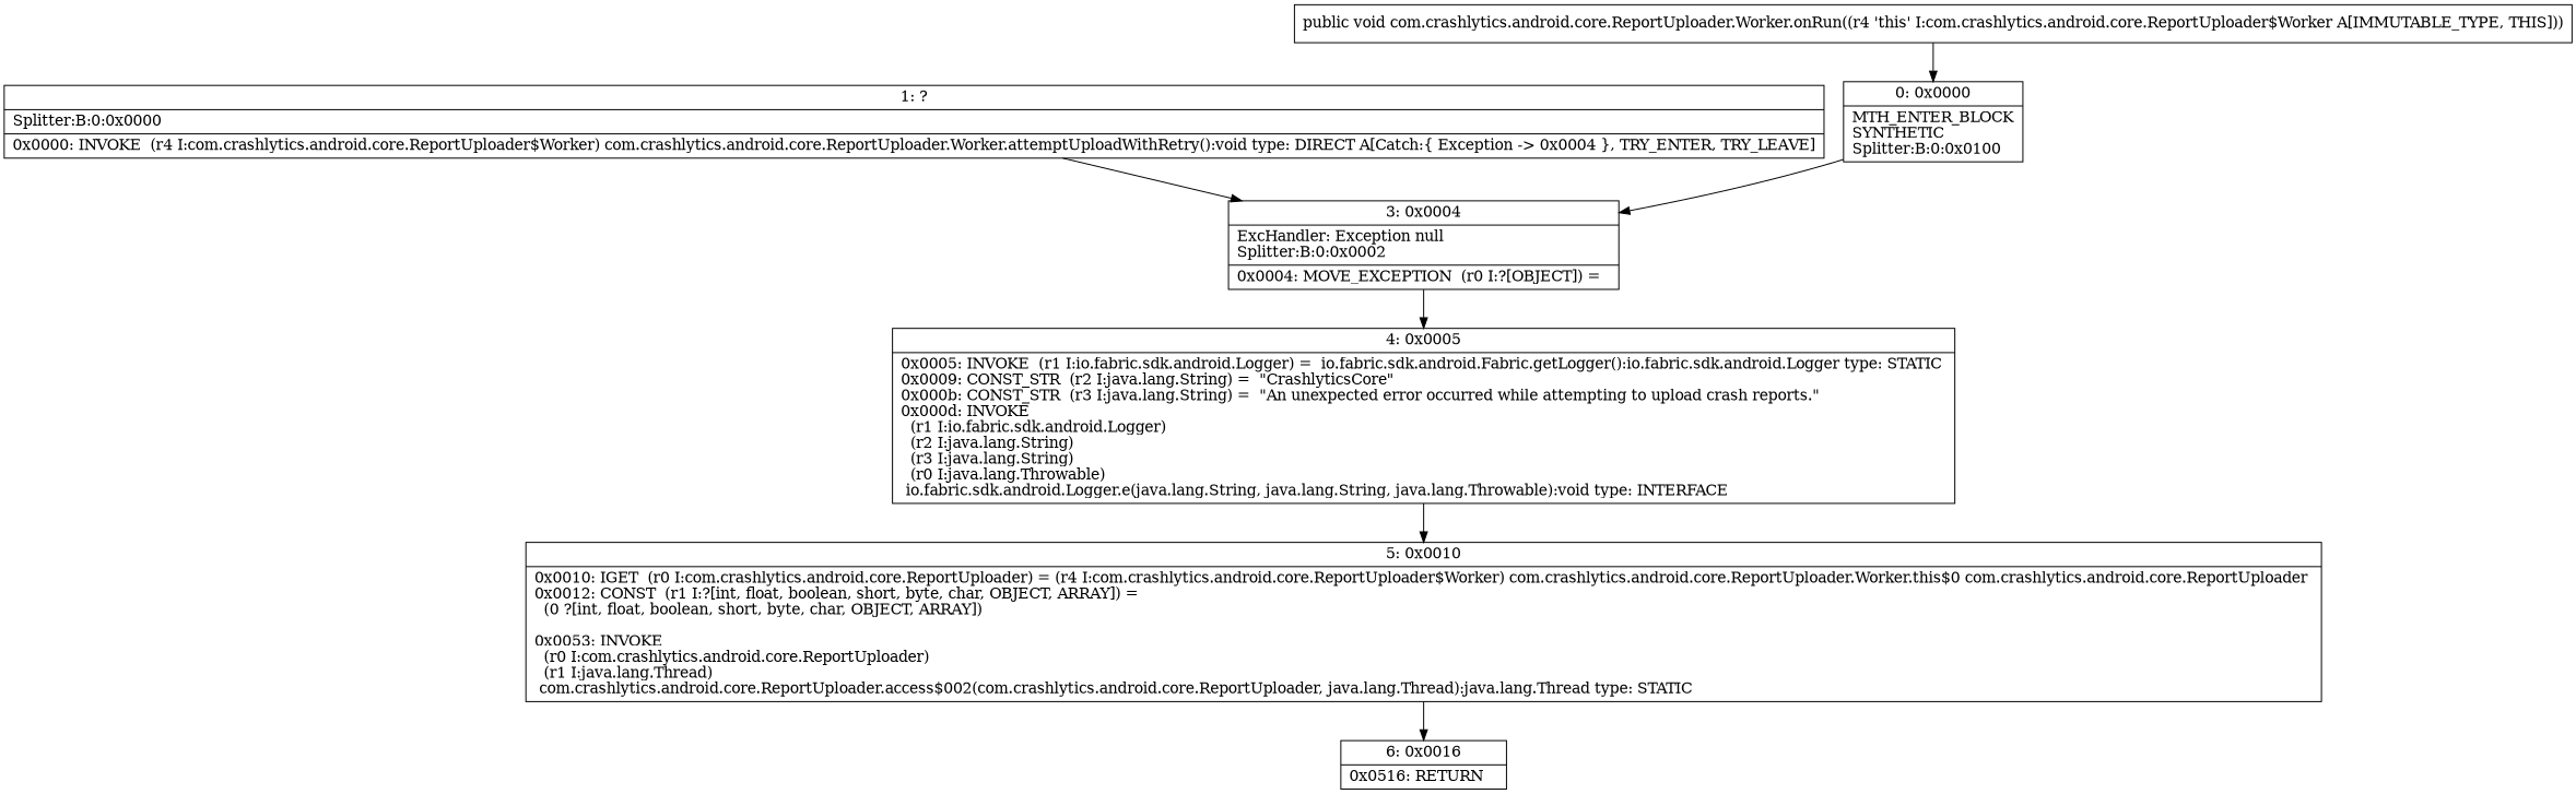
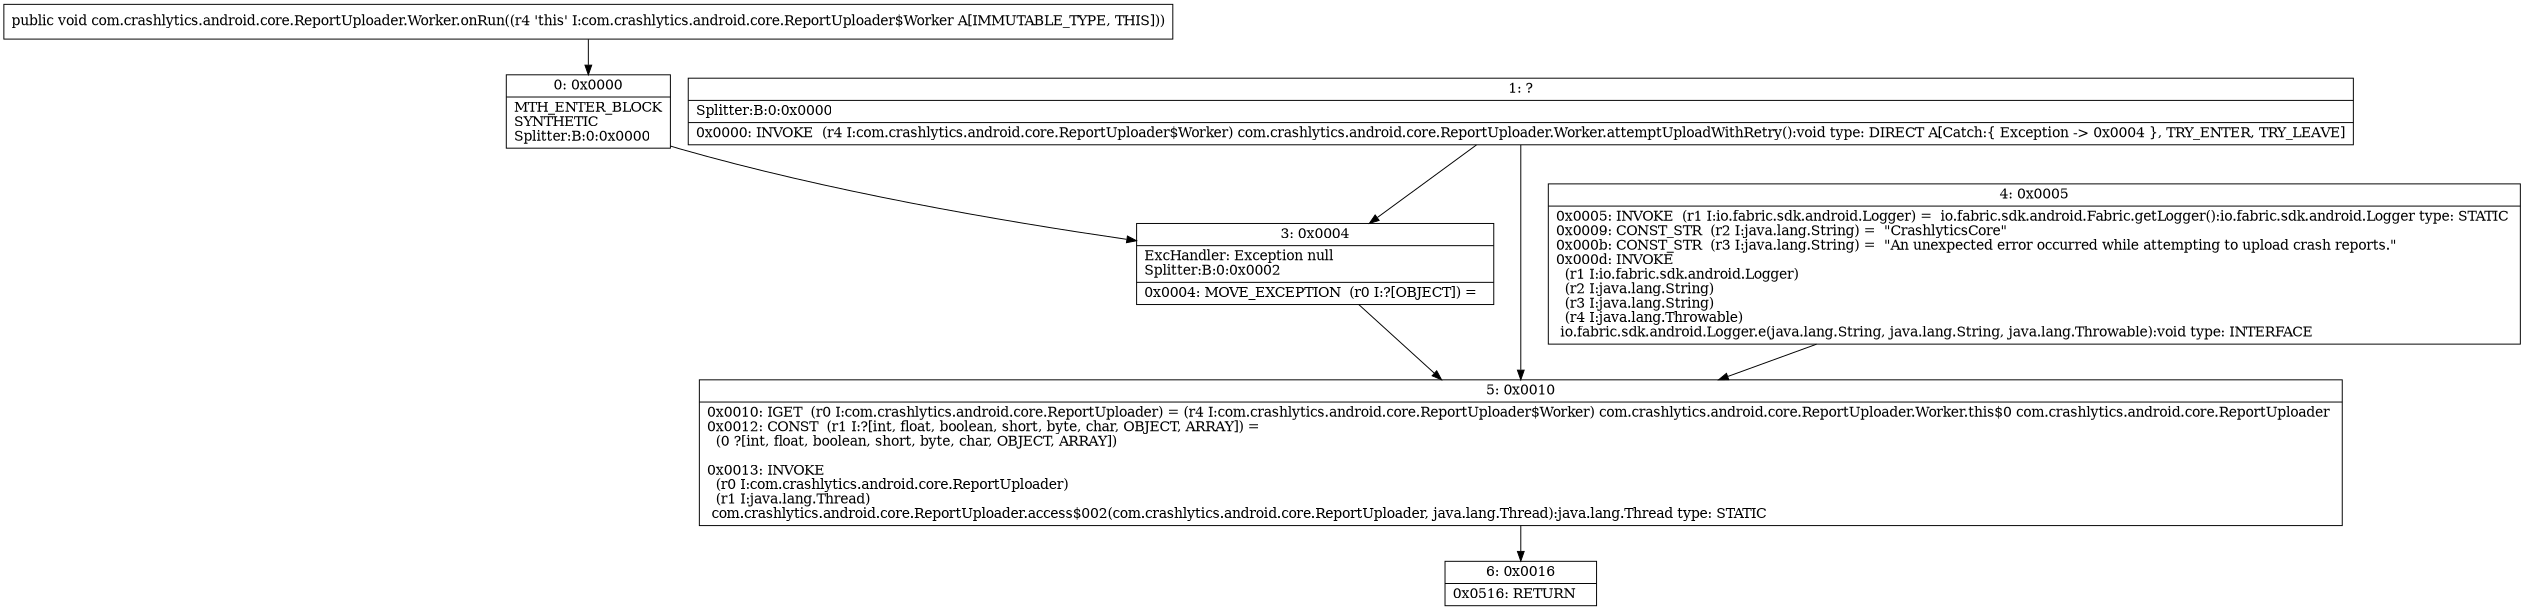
  digraph {
    node [shape=record]
-   n1 [label="{0\:\ 0x0000|MTH_ENTER_BLOCK\lSYNTHETIC\lSplitter:B:0:0x0100\l}"]
+   n1 [label="{0\:\ 0x0000|MTH_ENTER_BLOCK\lSYNTHETIC\lSplitter:B:0:0x0000\l}"]
    n2 [label="{3\:\ 0x0004|ExcHandler: Exception null\lSplitter:B:0:0x0002\l|0x0004: MOVE_EXCEPTION  (r0 I:?[OBJECT]) =  \l}"]
    n3 [label="{1\:\ ?|Splitter:B:0:0x0000\l|0x0000: INVOKE  (r4 I:com.crashlytics.android.core.ReportUploader$Worker) com.crashlytics.android.core.ReportUploader.Worker.attemptUploadWithRetry():void type: DIRECT A[Catch:\{ Exception \-\> 0x0004 \}, TRY_ENTER, TRY_LEAVE]\l}"]
-   n4 [label="{5\:\ 0x0010|0x0010: IGET  (r0 I:com.crashlytics.android.core.ReportUploader) = (r4 I:com.crashlytics.android.core.ReportUploader$Worker) com.crashlytics.android.core.ReportUploader.Worker.this$0 com.crashlytics.android.core.ReportUploader \l0x0012: CONST  (r1 I:?[int, float, boolean, short, byte, char, OBJECT, ARRAY]) = \l  (0 ?[int, float, boolean, short, byte, char, OBJECT, ARRAY])\l \l0x0053: INVOKE  \l  (r0 I:com.crashlytics.android.core.ReportUploader)\l  (r1 I:java.lang.Thread)\l com.crashlytics.android.core.ReportUploader.access$002(com.crashlytics.android.core.ReportUploader, java.lang.Thread):java.lang.Thread type: STATIC \l}"]
-   n5 [label="{4\:\ 0x0005|0x0005: INVOKE  (r1 I:io.fabric.sdk.android.Logger) =  io.fabric.sdk.android.Fabric.getLogger():io.fabric.sdk.android.Logger type: STATIC \l0x0009: CONST_STR  (r2 I:java.lang.String) =  \"CrashlyticsCore\" \l0x000b: CONST_STR  (r3 I:java.lang.String) =  \"An unexpected error occurred while attempting to upload crash reports.\" \l0x000d: INVOKE  \l  (r1 I:io.fabric.sdk.android.Logger)\l  (r2 I:java.lang.String)\l  (r3 I:java.lang.String)\l  (r0 I:java.lang.Throwable)\l io.fabric.sdk.android.Logger.e(java.lang.String, java.lang.String, java.lang.Throwable):void type: INTERFACE \l}"]
+   n4 [label="{5\:\ 0x0010|0x0010: IGET  (r0 I:com.crashlytics.android.core.ReportUploader) = (r4 I:com.crashlytics.android.core.ReportUploader$Worker) com.crashlytics.android.core.ReportUploader.Worker.this$0 com.crashlytics.android.core.ReportUploader \l0x0012: CONST  (r1 I:?[int, float, boolean, short, byte, char, OBJECT, ARRAY]) = \l  (0 ?[int, float, boolean, short, byte, char, OBJECT, ARRAY])\l \l0x0013: INVOKE  \l  (r0 I:com.crashlytics.android.core.ReportUploader)\l  (r1 I:java.lang.Thread)\l com.crashlytics.android.core.ReportUploader.access$002(com.crashlytics.android.core.ReportUploader, java.lang.Thread):java.lang.Thread type: STATIC \l}"]
+   n5 [label="{4\:\ 0x0005|0x0005: INVOKE  (r1 I:io.fabric.sdk.android.Logger) =  io.fabric.sdk.android.Fabric.getLogger():io.fabric.sdk.android.Logger type: STATIC \l0x0009: CONST_STR  (r2 I:java.lang.String) =  \"CrashlyticsCore\" \l0x000b: CONST_STR  (r3 I:java.lang.String) =  \"An unexpected error occurred while attempting to upload crash reports.\" \l0x000d: INVOKE  \l  (r1 I:io.fabric.sdk.android.Logger)\l  (r2 I:java.lang.String)\l  (r3 I:java.lang.String)\l  (r4 I:java.lang.Throwable)\l io.fabric.sdk.android.Logger.e(java.lang.String, java.lang.String, java.lang.Throwable):void type: INTERFACE \l}"]
    n6 [label="{6\:\ 0x0016|0x0516: RETURN   \l}"]
    n7 [label="{public void com.crashlytics.android.core.ReportUploader.Worker.onRun((r4 'this' I:com.crashlytics.android.core.ReportUploader$Worker A[IMMUTABLE_TYPE, THIS])) }"]
    n1 -> n2
-   n2 -> n5
+   n2 -> n4
    n3 -> n2
+   n3 -> n4
    n4 -> n6
    n5 -> n4
    n7 -> n1
  }
